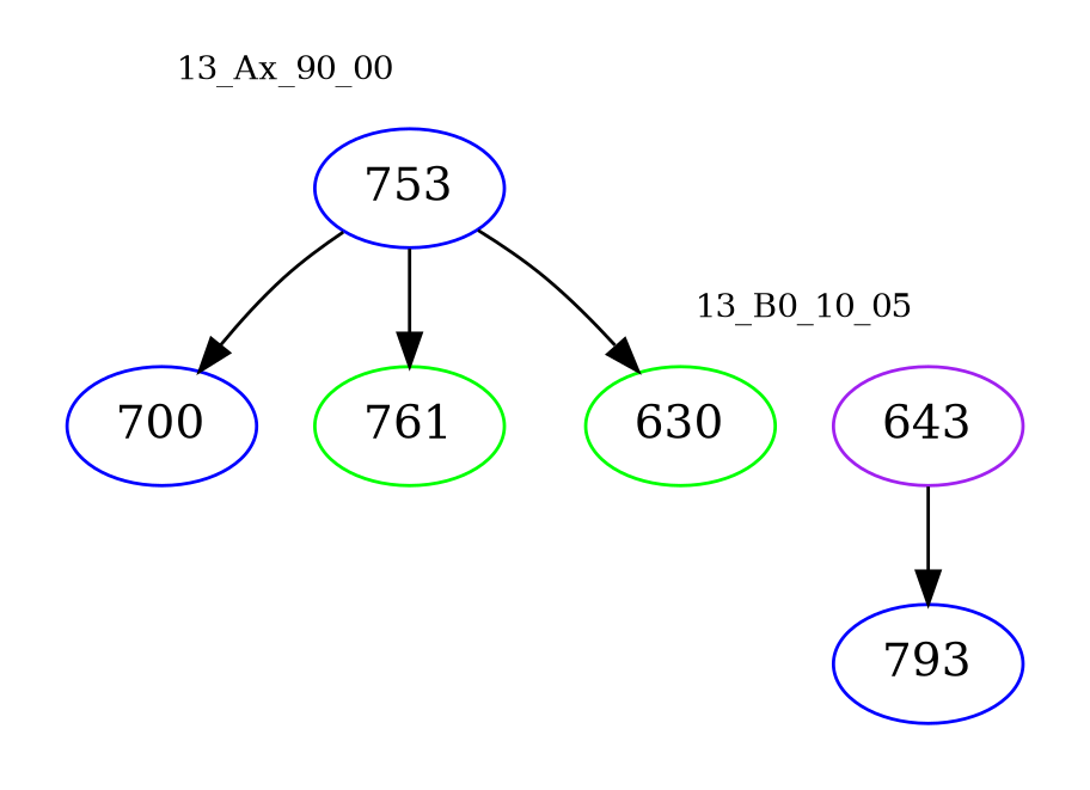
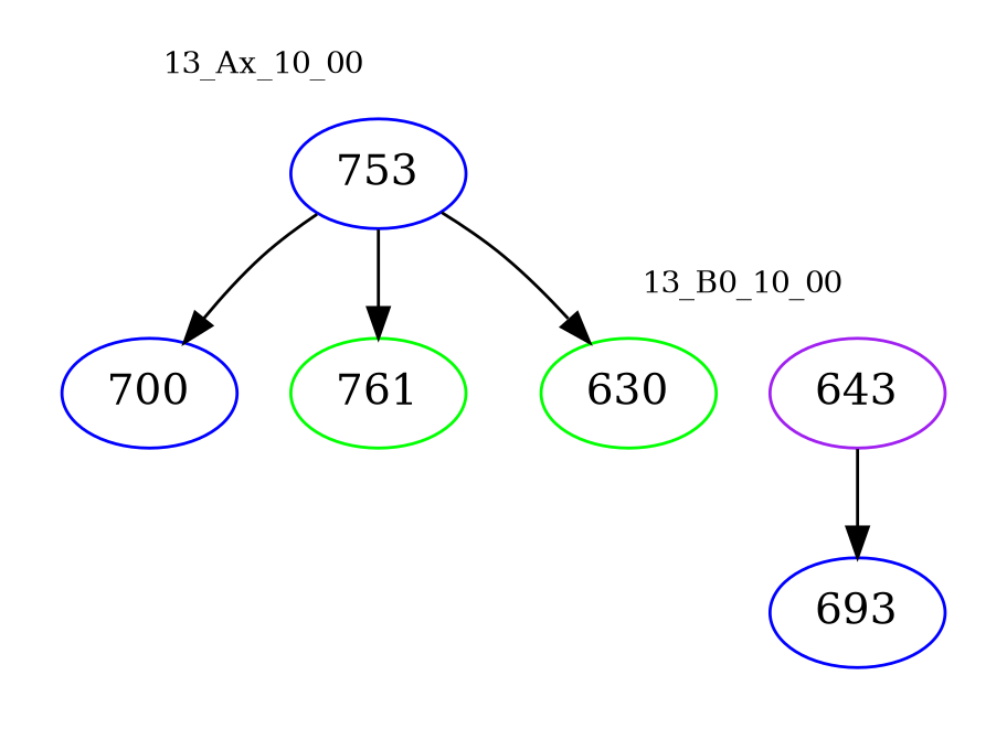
  digraph {
    node [color=blue]
    edge [color=black]
    n1 [label=753]
    n2 [label=700]
    n3 [color=green label=761]
    n4 [color=purple label=643]
    n5 [color=green label=630]
-   n6 [label=793]
+   n6 [label=693]
    subgraph cluster_1 {
      color=white
      fontsize=10
-     label="13_Ax_90_00"
+     label="13_Ax_10_00"
      n1
      n2
      n3
    }
    subgraph cluster_2 {
      color=white
      fontsize=10
-     label="13_B0_10_05"
+     label="13_B0_10_00"
      n4
      n5
      n6
    }
    n1 -> n2
    n1 -> n3
    n1 -> n5
    n4 -> n6
  }
